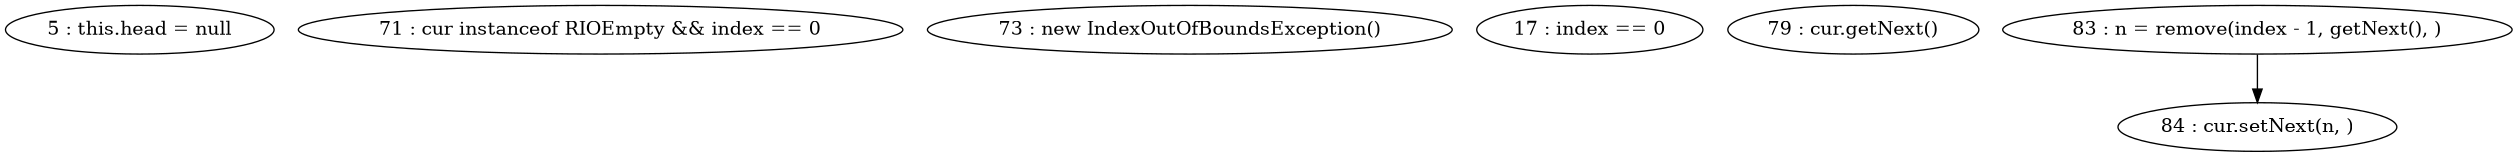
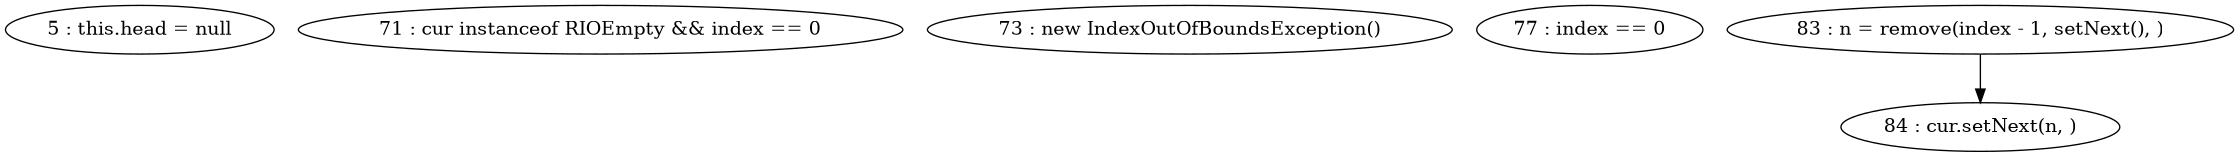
  digraph {
    "5 : this.head = null"
    "71 : cur instanceof RIOEmpty && index == 0"
    "73 : new IndexOutOfBoundsException()"
-   "77 : index == 0" [label="17 : index == 0"]
-   "79 : cur.getNext()"
-   "83 : n = remove(index - 1, getNext(), )"
+   "77 : index == 0"
+   "83 : n = remove(index - 1, getNext(), )" [label="83 : n = remove(index - 1, setNext(), )"]
    "84 : cur.setNext(n, )"
    "83 : n = remove(index - 1, getNext(), )" -> "84 : cur.setNext(n, )"
  }
